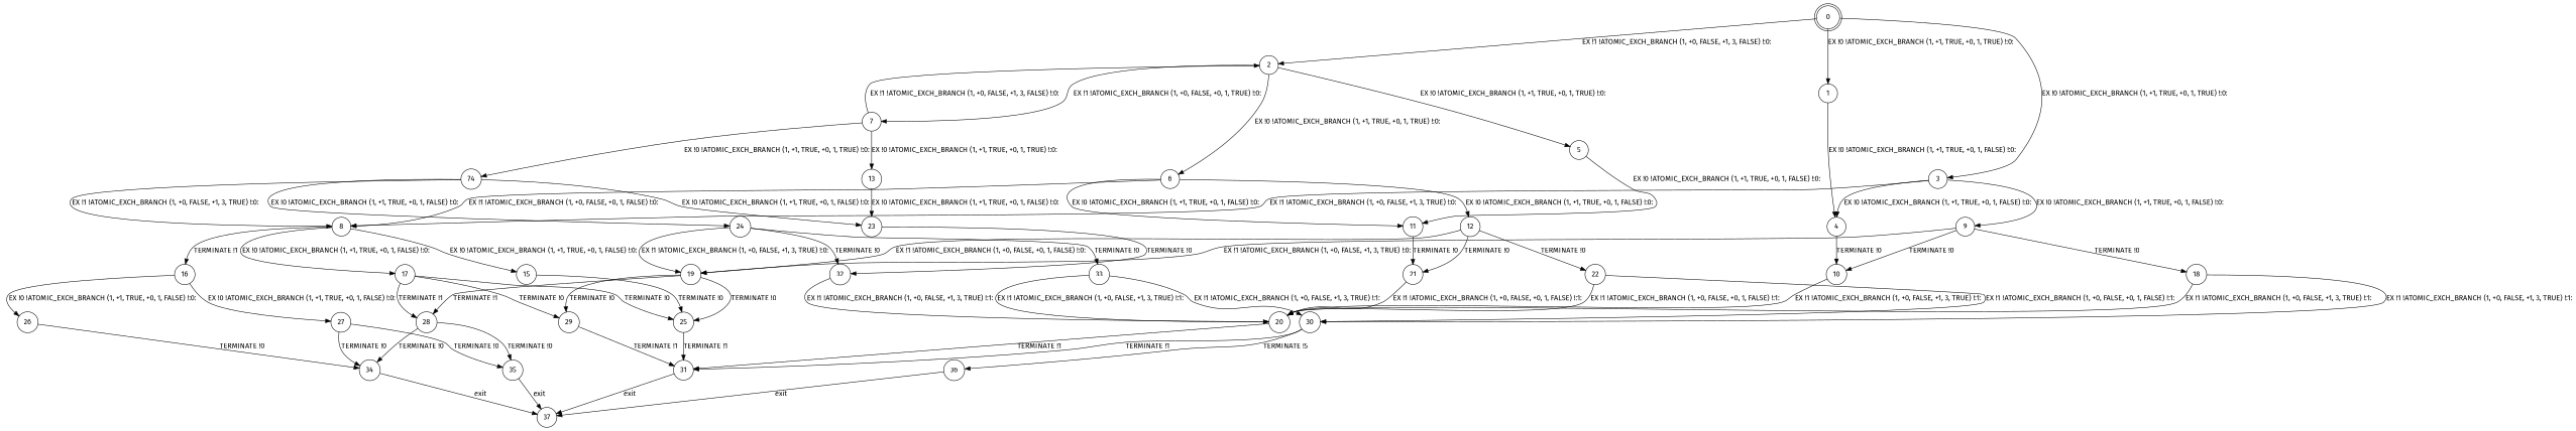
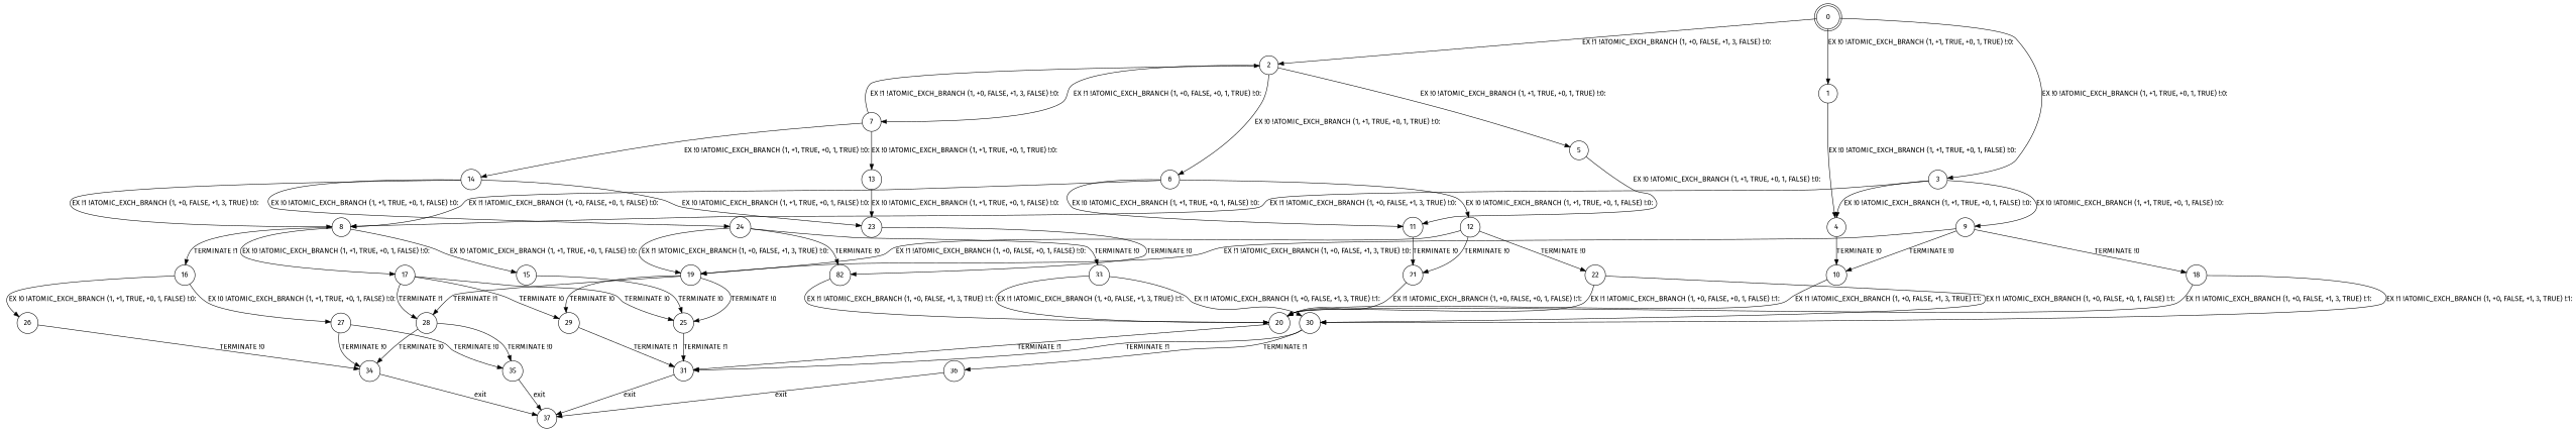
  digraph {
    fontname="Fira Sans"
    node [fontname="Fira Sans" shape=circle]
    edge [fontname="Fira Sans"]
    0 [peripheries=2]
    1
    2
    3
    4
    5
    6
    7
    8
    9
    10
    11
    12
    13
-   14 [label=74]
+   14
    15
    16
    17
    18
    19
    20
    21
    22
    23
    24
    25
    26
    27
    28
    29
    30
    31
-   32
+   32 [label=82]
    33
    34
    35
    36
    37
    0 -> 1 [label="EX !0 !ATOMIC_EXCH_BRANCH (1, +1, TRUE, +0, 1, TRUE) !:0:"]
    0 -> 2 [label="EX !1 !ATOMIC_EXCH_BRANCH (1, +0, FALSE, +1, 3, FALSE) !:0:"]
    0 -> 3 [label="EX !0 !ATOMIC_EXCH_BRANCH (1, +1, TRUE, +0, 1, TRUE) !:0:"]
    1 -> 4 [label="EX !0 !ATOMIC_EXCH_BRANCH (1, +1, TRUE, +0, 1, FALSE) !:0:"]
    2 -> 5 [label="EX !0 !ATOMIC_EXCH_BRANCH (1, +1, TRUE, +0, 1, TRUE) !:0:"]
    2 -> 6 [label="EX !0 !ATOMIC_EXCH_BRANCH (1, +1, TRUE, +0, 1, TRUE) !:0:"]
    2 -> 7 [label="EX !1 !ATOMIC_EXCH_BRANCH (1, +0, FALSE, +0, 1, TRUE) !:0:"]
    3 -> 4 [label="EX !0 !ATOMIC_EXCH_BRANCH (1, +1, TRUE, +0, 1, FALSE) !:0:"]
    3 -> 8 [label="EX !1 !ATOMIC_EXCH_BRANCH (1, +0, FALSE, +1, 3, TRUE) !:0:"]
    3 -> 9 [label="EX !0 !ATOMIC_EXCH_BRANCH (1, +1, TRUE, +0, 1, FALSE) !:0:"]
    4 -> 10 [label="TERMINATE !0"]
    5 -> 11 [label="EX !0 !ATOMIC_EXCH_BRANCH (1, +1, TRUE, +0, 1, FALSE) !:0:"]
    6 -> 8 [label="EX !1 !ATOMIC_EXCH_BRANCH (1, +0, FALSE, +0, 1, FALSE) !:0:"]
    6 -> 11 [label="EX !0 !ATOMIC_EXCH_BRANCH (1, +1, TRUE, +0, 1, FALSE) !:0:"]
    6 -> 12 [label="EX !0 !ATOMIC_EXCH_BRANCH (1, +1, TRUE, +0, 1, FALSE) !:0:"]
    7 -> 2 [label="EX !1 !ATOMIC_EXCH_BRANCH (1, +0, FALSE, +1, 3, FALSE) !:0:"]
    7 -> 13 [label="EX !0 !ATOMIC_EXCH_BRANCH (1, +1, TRUE, +0, 1, TRUE) !:0:"]
    7 -> 14 [label="EX !0 !ATOMIC_EXCH_BRANCH (1, +1, TRUE, +0, 1, TRUE) !:0:"]
    8 -> 15 [label="EX !0 !ATOMIC_EXCH_BRANCH (1, +1, TRUE, +0, 1, FALSE) !:0:"]
    8 -> 16 [label="TERMINATE !1"]
    8 -> 17 [label="EX !0 !ATOMIC_EXCH_BRANCH (1, +1, TRUE, +0, 1, FALSE) !:0:"]
    9 -> 10 [label="TERMINATE !0"]
    9 -> 18 [label="TERMINATE !0"]
    9 -> 19 [label="EX !1 !ATOMIC_EXCH_BRANCH (1, +0, FALSE, +1, 3, TRUE) !:0:"]
    10 -> 20 [label="EX !1 !ATOMIC_EXCH_BRANCH (1, +0, FALSE, +1, 3, TRUE) !:1:"]
    11 -> 21 [label="TERMINATE !0"]
    12 -> 19 [label="EX !1 !ATOMIC_EXCH_BRANCH (1, +0, FALSE, +0, 1, FALSE) !:0:"]
    12 -> 21 [label="TERMINATE !0"]
    12 -> 22 [label="TERMINATE !0"]
    13 -> 23 [label="EX !0 !ATOMIC_EXCH_BRANCH (1, +1, TRUE, +0, 1, FALSE) !:0:"]
    14 -> 8 [label="EX !1 !ATOMIC_EXCH_BRANCH (1, +0, FALSE, +1, 3, TRUE) !:0:"]
    14 -> 23 [label="EX !0 !ATOMIC_EXCH_BRANCH (1, +1, TRUE, +0, 1, FALSE) !:0:"]
    14 -> 24 [label="EX !0 !ATOMIC_EXCH_BRANCH (1, +1, TRUE, +0, 1, FALSE) !:0:"]
    15 -> 25 [label="TERMINATE !0"]
    16 -> 26 [label="EX !0 !ATOMIC_EXCH_BRANCH (1, +1, TRUE, +0, 1, FALSE) !:0:"]
    16 -> 27 [label="EX !0 !ATOMIC_EXCH_BRANCH (1, +1, TRUE, +0, 1, FALSE) !:0:"]
    17 -> 25 [label="TERMINATE !0"]
    17 -> 28 [label="TERMINATE !1"]
    17 -> 29 [label="TERMINATE !0"]
    18 -> 20 [label="EX !1 !ATOMIC_EXCH_BRANCH (1, +0, FALSE, +1, 3, TRUE) !:1:"]
    18 -> 30 [label="EX !1 !ATOMIC_EXCH_BRANCH (1, +0, FALSE, +1, 3, TRUE) !:1:"]
    19 -> 25 [label="TERMINATE !0"]
    19 -> 28 [label="TERMINATE !1"]
    19 -> 29 [label="TERMINATE !0"]
    20 -> 31 [label="TERMINATE !1"]
    21 -> 20 [label="EX !1 !ATOMIC_EXCH_BRANCH (1, +0, FALSE, +0, 1, FALSE) !:1:"]
    22 -> 20 [label="EX !1 !ATOMIC_EXCH_BRANCH (1, +0, FALSE, +0, 1, FALSE) !:1:"]
    22 -> 30 [label="EX !1 !ATOMIC_EXCH_BRANCH (1, +0, FALSE, +0, 1, FALSE) !:1:"]
    23 -> 32 [label="TERMINATE !0"]
    24 -> 19 [label="EX !1 !ATOMIC_EXCH_BRANCH (1, +0, FALSE, +1, 3, TRUE) !:0:"]
    24 -> 32 [label="TERMINATE !0"]
    24 -> 33 [label="TERMINATE !0"]
    25 -> 31 [label="TERMINATE !1"]
    26 -> 34 [label="TERMINATE !0"]
    27 -> 34 [label="TERMINATE !0"]
    27 -> 35 [label="TERMINATE !0"]
    28 -> 34 [label="TERMINATE !0"]
    28 -> 35 [label="TERMINATE !0"]
    29 -> 31 [label="TERMINATE !1"]
    30 -> 31 [label="TERMINATE !1"]
-   30 -> 36 [label="TERMINATE !5"]
+   30 -> 36 [label="TERMINATE !1"]
    31 -> 37 [label=exit]
    32 -> 20 [label="EX !1 !ATOMIC_EXCH_BRANCH (1, +0, FALSE, +1, 3, TRUE) !:1:"]
    33 -> 20 [label="EX !1 !ATOMIC_EXCH_BRANCH (1, +0, FALSE, +1, 3, TRUE) !:1:"]
    33 -> 30 [label="EX !1 !ATOMIC_EXCH_BRANCH (1, +0, FALSE, +1, 3, TRUE) !:1:"]
    34 -> 37 [label=exit]
    35 -> 37 [label=exit]
    36 -> 37 [label=exit]
  }
